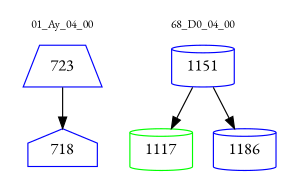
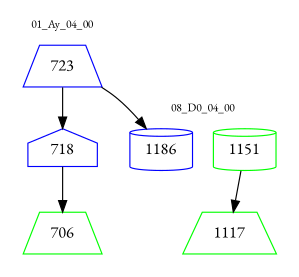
  digraph {
    fontname="EB Garamond"
    node [color=blue fontname="EB Garamond" shape=trapezium]
    edge [color=black fontname="EB Garamond"]
    n1 [label=718 shape=house]
+   n2 [color=green label=706]
    n3 [label=723]
-   n4 [label=1151 shape=cylinder]
-   n5 [color=green label=1117 shape=cylinder]
+   n4 [color=green label=1151 shape=cylinder]
+   n5 [color=green label=1117]
    n6 [label=1186 shape=cylinder]
    subgraph cluster_1 {
      color=white
      fontsize=10
      label="01_Ay_04_00"
      n1
+     n2
      n3
    }
    subgraph cluster_2 {
      color=white
      fontsize=10
-     label="68_D0_04_00"
+     label="08_D0_04_00"
      n4
      n5
      n6
    }
+   n1 -> n2
    n3 -> n1
    n4 -> n5
-   n4 -> n6
+   n3 -> n6
  }
